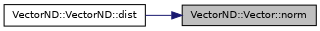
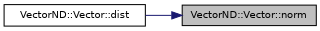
  digraph {
    rankdir=RL
    node [color=black fontname=Helvetica fontsize=10 shape=record style=filled]
    n1 [fillcolor=grey75 fontcolor=black height=0.2 label="VectorND::Vector::norm" width=0.4]
-   n2 [fillcolor=white height=0.2 label="VectorND::VectorND::dist" width=0.4]
+   n2 [fillcolor=white height=0.2 label="VectorND::Vector::dist" width=0.4]
    n1 -> n2 [color=midnightblue dir=back fontname=Helvetica fontsize=10 labelfontname=Helvetica labelfontsize=10 style=solid]
  }
